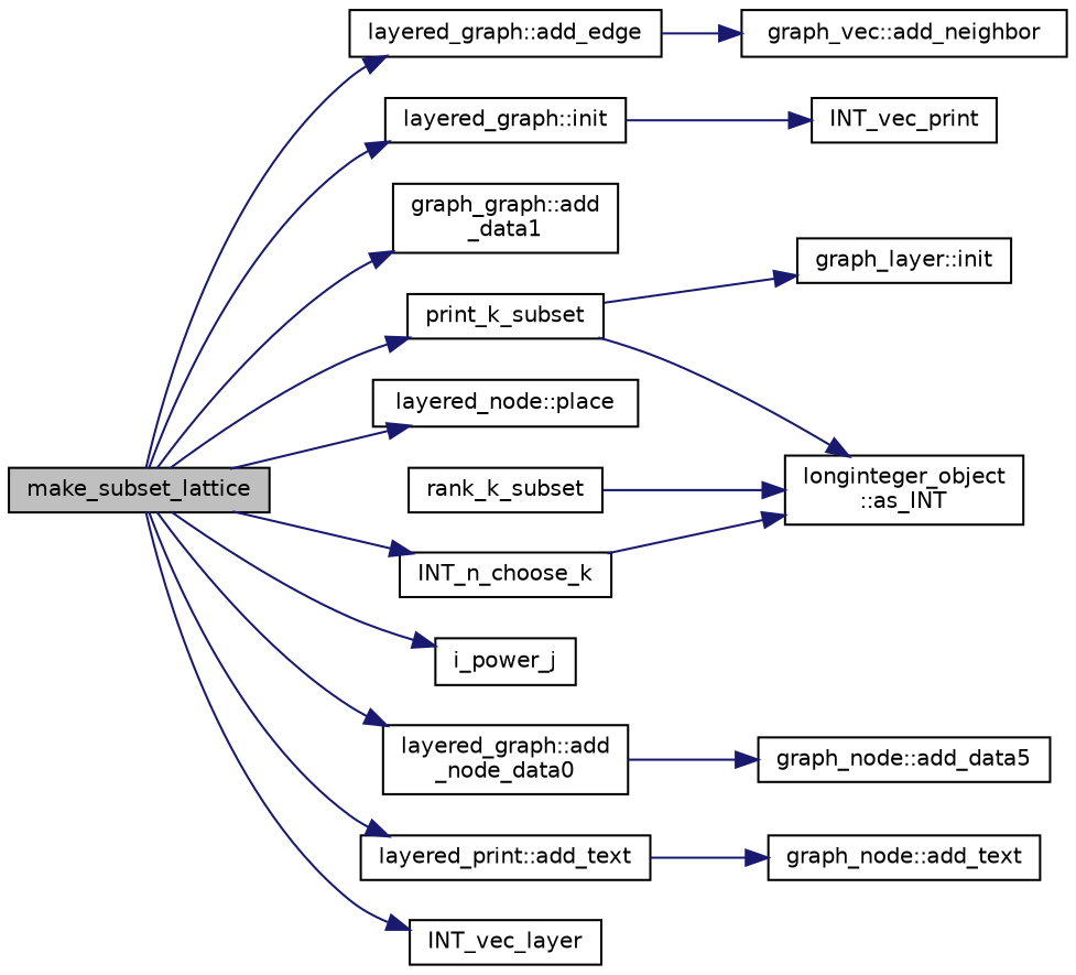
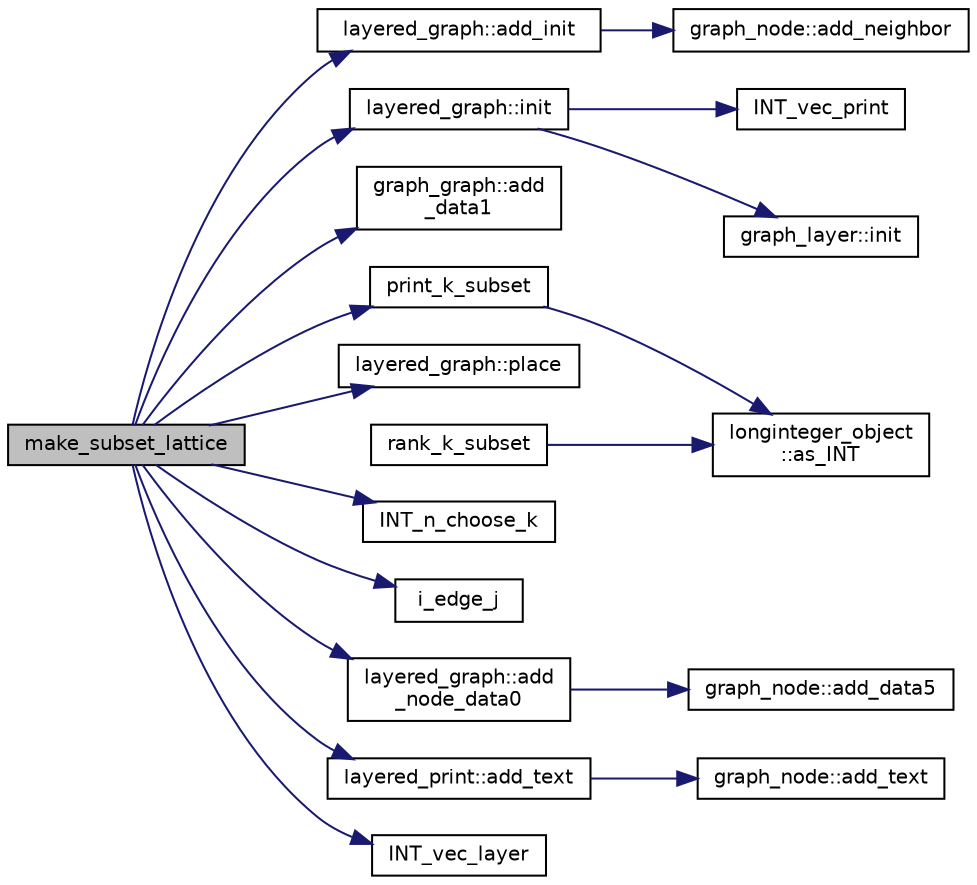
  digraph {
    rankdir=LR
    node [color=black fillcolor=white fontname=Helvetica fontsize=10 shape=record style=filled]
    edge [color=midnightblue fontname=Helvetica fontsize=10 labelfontname=Helvetica labelfontsize=10 style=solid]
    n1 [fillcolor=grey75 fontcolor=black height=0.2 label=make_subset_lattice width=0.4]
    n2 [height=0.2 label=INT_n_choose_k width=0.4]
    n3 [height=0.2 label="graph_graph::add\l_data1" width=0.4]
    n4 [height=0.2 label="layered_graph::init" width=0.4]
-   n5 [height=0.2 label="layered_node::place" width=0.4]
+   n5 [height=0.2 label="layered_graph::place" width=0.4]
    n6 [height=0.2 label=print_k_subset width=0.4]
    n7 [height=0.2 label="layered_graph::add\l_node_data0" width=0.4]
-   n8 [height=0.2 label=i_power_j width=0.4]
+   n8 [height=0.2 label=i_edge_j width=0.4]
    n9 [height=0.2 label="layered_print::add_text" width=0.4]
    n10 [height=0.2 label=INT_vec_layer width=0.4]
-   n11 [height=0.2 label="layered_graph::add_edge" width=0.4]
+   n11 [height=0.2 label="layered_graph::add_init" width=0.4]
    n12 [height=0.2 label="longinteger_object\l::as_INT" width=0.4]
    n13 [height=0.2 label=INT_vec_print width=0.4]
    n14 [height=0.2 label="graph_layer::init" width=0.4]
    n15 [height=0.2 label="graph_node::add_data5" width=0.4]
    n16 [height=0.2 label="graph_node::add_text" width=0.4]
    n17 [height=0.2 label=rank_k_subset width=0.4]
-   n18 [height=0.2 label="graph_vec::add_neighbor" width=0.4]
+   n18 [height=0.2 label="graph_node::add_neighbor" width=0.4]
    n1 -> n2
    n1 -> n3
    n1 -> n4
    n1 -> n5
    n1 -> n6
    n1 -> n7
    n1 -> n8
    n1 -> n9
    n1 -> n10
    n1 -> n11
-   n2 -> n12
    n4 -> n13
-   n6 -> n14
+   n4 -> n14
    n6 -> n12
    n7 -> n15
    n9 -> n16
    n11 -> n18
    n17 -> n12
  }
